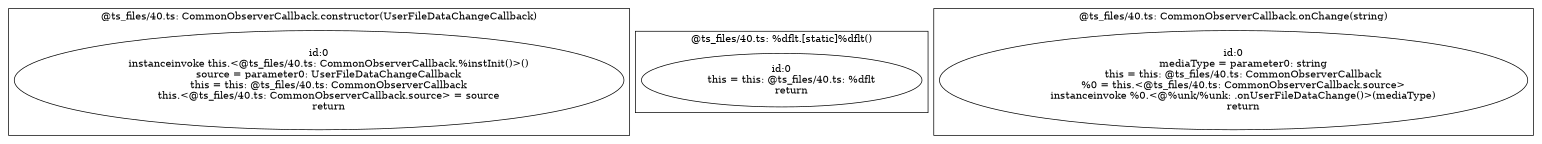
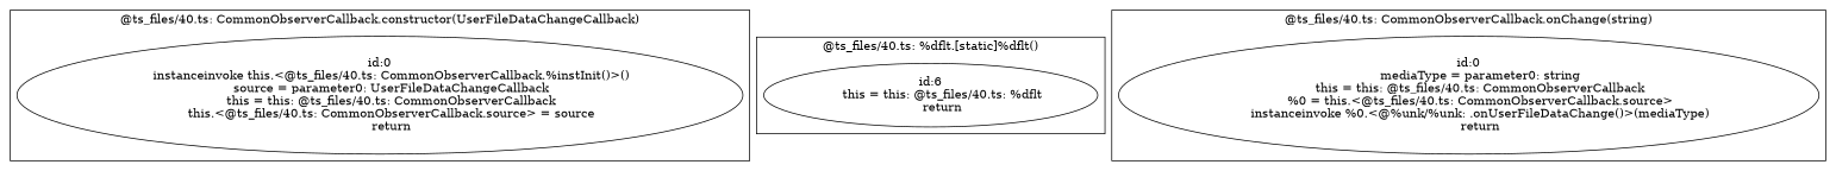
  digraph {
    n1 [label="id:0\n      instanceinvoke this.<@ts_files/40.ts: CommonObserverCallback.%instInit()>()\n      source = parameter0: UserFileDataChangeCallback\n      this = this: @ts_files/40.ts: CommonObserverCallback\n      this.<@ts_files/40.ts: CommonObserverCallback.source> = source\n      return"]
-   n2 [label="id:0\n      this = this: @ts_files/40.ts: %dflt\n      return"]
+   n2 [label="id:6\n      this = this: @ts_files/40.ts: %dflt\n      return"]
    n3 [label="id:0\n      mediaType = parameter0: string\n      this = this: @ts_files/40.ts: CommonObserverCallback\n      %0 = this.<@ts_files/40.ts: CommonObserverCallback.source>\n      instanceinvoke %0.<@%unk/%unk: .onUserFileDataChange()>(mediaType)\n      return"]
    subgraph cluster_1 {
      label="@ts_files/40.ts: CommonObserverCallback.constructor(UserFileDataChangeCallback)"
      n1
    }
    subgraph cluster_2 {
      label="@ts_files/40.ts: %dflt.[static]%dflt()"
      n2
    }
    subgraph cluster_3 {
      label="@ts_files/40.ts: CommonObserverCallback.onChange(string)"
      n3
    }
  }
